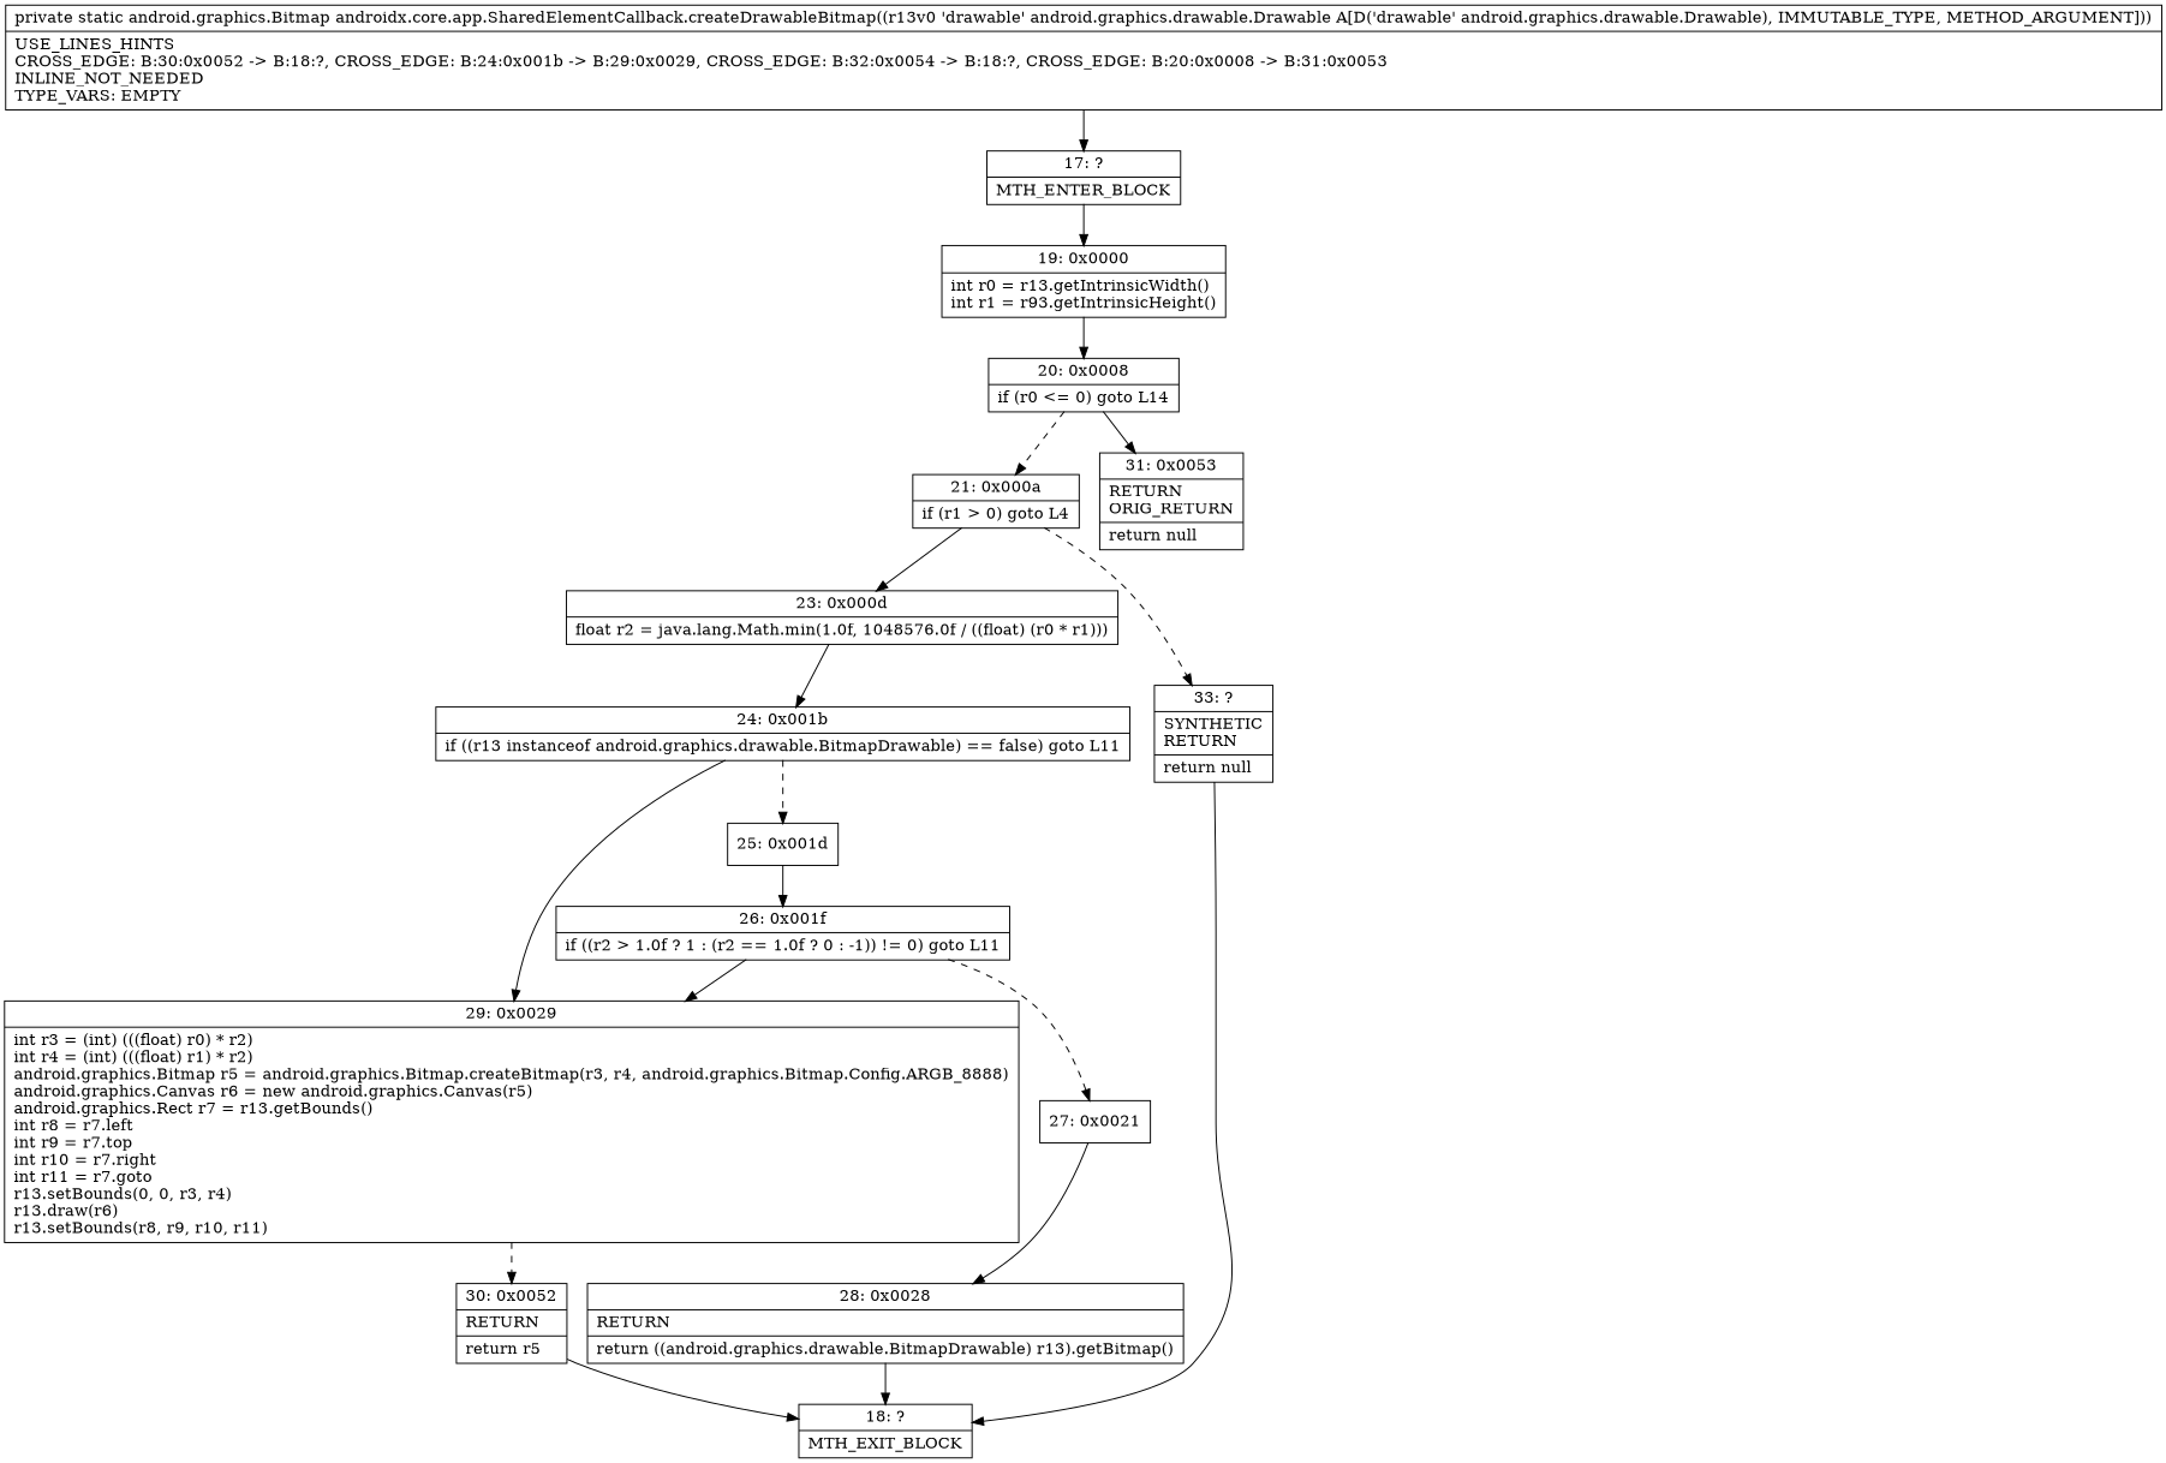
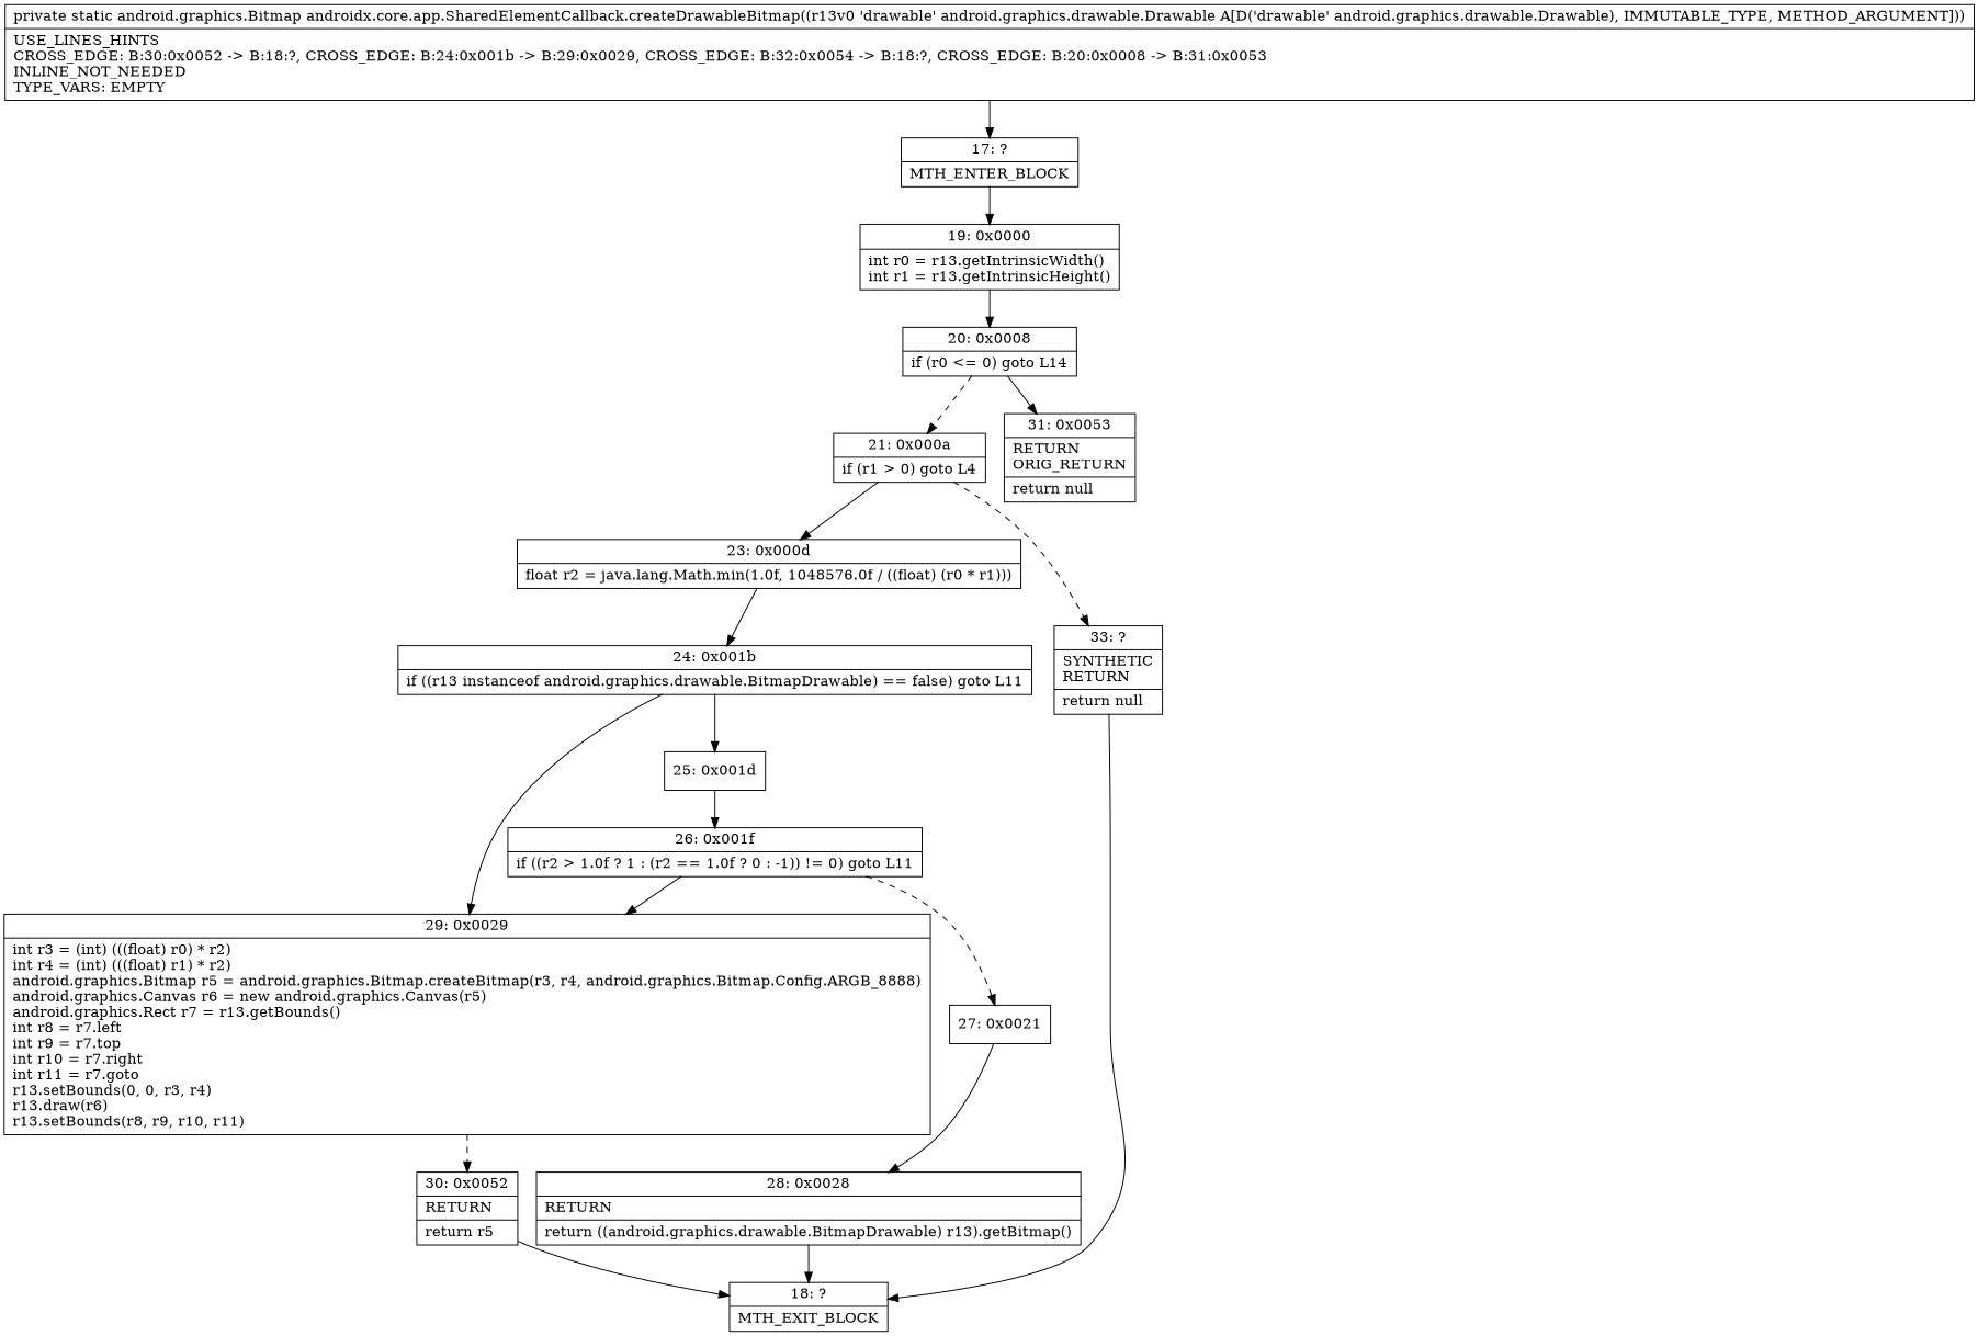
  digraph {
    node [shape=record]
    n1 [label="{17\:\ ?|MTH_ENTER_BLOCK\l}"]
-   n2 [label="{19\:\ 0x0000|int r0 = r13.getIntrinsicWidth()\lint r1 = r93.getIntrinsicHeight()\l}"]
+   n2 [label="{19\:\ 0x0000|int r0 = r13.getIntrinsicWidth()\lint r1 = r13.getIntrinsicHeight()\l}"]
    n3 [label="{20\:\ 0x0008|if (r0 \<= 0) goto L14\l}"]
    n4 [label="{21\:\ 0x000a|if (r1 \> 0) goto L4\l}"]
    n5 [label="{31\:\ 0x0053|RETURN\lORIG_RETURN\l|return null\l}"]
    n6 [label="{23\:\ 0x000d|float r2 = java.lang.Math.min(1.0f, 1048576.0f \/ ((float) (r0 * r1)))\l}"]
    n7 [label="{33\:\ ?|SYNTHETIC\lRETURN\l|return null\l}"]
    n8 [label="{24\:\ 0x001b|if ((r13 instanceof android.graphics.drawable.BitmapDrawable) == false) goto L11\l}"]
    n9 [label="{18\:\ ?|MTH_EXIT_BLOCK\l}"]
    n10 [label="{25\:\ 0x001d}"]
    n11 [label="{29\:\ 0x0029|int r3 = (int) (((float) r0) * r2)\lint r4 = (int) (((float) r1) * r2)\landroid.graphics.Bitmap r5 = android.graphics.Bitmap.createBitmap(r3, r4, android.graphics.Bitmap.Config.ARGB_8888)\landroid.graphics.Canvas r6 = new android.graphics.Canvas(r5)\landroid.graphics.Rect r7 = r13.getBounds()\lint r8 = r7.left\lint r9 = r7.top\lint r10 = r7.right\lint r11 = r7.goto\lr13.setBounds(0, 0, r3, r4)\lr13.draw(r6)\lr13.setBounds(r8, r9, r10, r11)\l}"]
    n12 [label="{26\:\ 0x001f|if ((r2 \> 1.0f ? 1 : (r2 == 1.0f ? 0 : \-1)) != 0) goto L11\l}"]
    n13 [label="{30\:\ 0x0052|RETURN\l|return r5\l}"]
    n14 [label="{27\:\ 0x0021}"]
    n15 [label="{28\:\ 0x0028|RETURN\l|return ((android.graphics.drawable.BitmapDrawable) r13).getBitmap()\l}"]
    n16 [label="{private static android.graphics.Bitmap androidx.core.app.SharedElementCallback.createDrawableBitmap((r13v0 'drawable' android.graphics.drawable.Drawable A[D('drawable' android.graphics.drawable.Drawable), IMMUTABLE_TYPE, METHOD_ARGUMENT]))  | USE_LINES_HINTS\lCROSS_EDGE: B:30:0x0052 \-\> B:18:?, CROSS_EDGE: B:24:0x001b \-\> B:29:0x0029, CROSS_EDGE: B:32:0x0054 \-\> B:18:?, CROSS_EDGE: B:20:0x0008 \-\> B:31:0x0053\lINLINE_NOT_NEEDED\lTYPE_VARS: EMPTY\l}"]
    n1 -> n2
    n2 -> n3
    n3 -> n4 [style=dashed]
    n3 -> n5
    n4 -> n6
    n4 -> n7 [style=dashed]
    n6 -> n8
    n7 -> n9
-   n8 -> n10 [style=dashed]
+   n8 -> n10 [style=solid]
    n8 -> n11
    n10 -> n12
    n11 -> n13 [style=dashed]
    n12 -> n11
    n12 -> n14 [style=dashed]
    n13 -> n9
    n14 -> n15
    n15 -> n9
    n16 -> n1
  }
